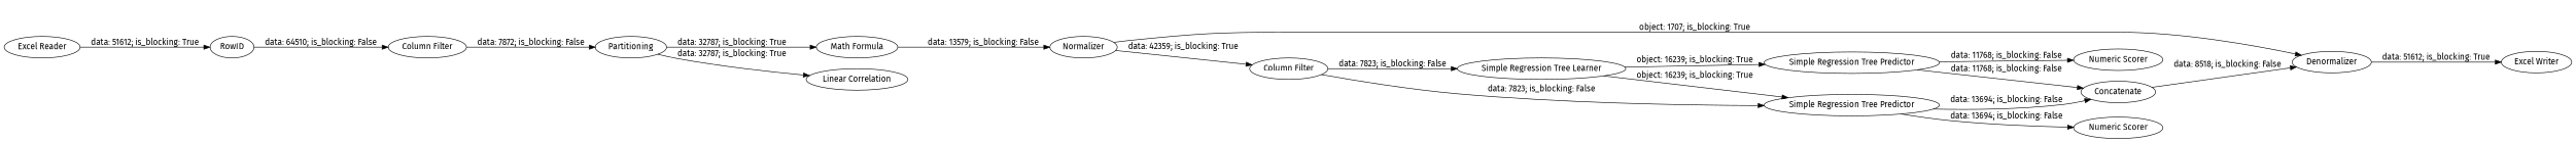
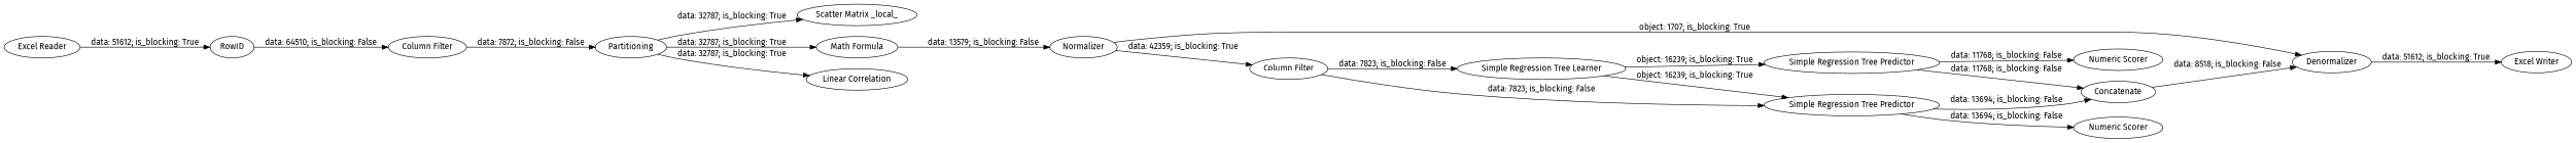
  digraph {
    fontname="Fira Sans"
    rankdir=LR
    node [fontname="Fira Sans"]
    edge [fontname="Fira Sans"]
    n1 [label=Partitioning]
+   n2 [label="Scatter Matrix _local_"]
    n3 [label="Math Formula"]
    n4 [label="Linear Correlation"]
    n5 [label=Normalizer]
    n6 [label="Simple Regression Tree Predictor"]
    n7 [label="Numeric Scorer"]
    n8 [label=Concatenate]
    n9 [label=Denormalizer]
    n10 [label="Column Filter"]
    n11 [label="Excel Writer"]
    n12 [label="Simple Regression Tree Learner"]
    n13 [label="Simple Regression Tree Predictor"]
    n14 [label=RowID]
    n15 [label="Column Filter"]
    n16 [label="Excel Reader"]
    n17 [label="Numeric Scorer"]
+   n1 -> n2 [label="data: 32787; is_blocking: True"]
    n1 -> n3 [label="data: 32787; is_blocking: True"]
    n1 -> n4 [label="data: 32787; is_blocking: True"]
    n3 -> n5 [label="data: 13579; is_blocking: False"]
    n5 -> n9 [label="object: 1707; is_blocking: True"]
    n5 -> n10 [label="data: 42359; is_blocking: True"]
    n6 -> n7 [label="data: 11768; is_blocking: False"]
    n6 -> n8 [label="data: 11768; is_blocking: False"]
    n8 -> n9 [label="data: 8518; is_blocking: False"]
    n9 -> n11 [label="data: 51612; is_blocking: True"]
    n10 -> n12 [label="data: 7823; is_blocking: False"]
    n10 -> n13 [label="data: 7823; is_blocking: False"]
    n12 -> n6 [label="object: 16239; is_blocking: True"]
    n12 -> n13 [label="object: 16239; is_blocking: True"]
    n13 -> n8 [label="data: 13694; is_blocking: False"]
    n13 -> n17 [label="data: 13694; is_blocking: False"]
    n14 -> n15 [label="data: 64510; is_blocking: False"]
    n15 -> n1 [label="data: 7872; is_blocking: False"]
    n16 -> n14 [label="data: 51612; is_blocking: True"]
  }
